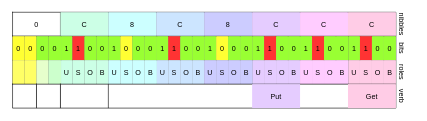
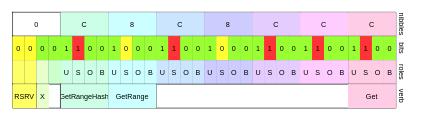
  <mxCell id="0" />
  <mxCell id="1" parent="0" />
  <mxCell id="2" value="" style="shape=table;startSize=0;container=1;collapsible=0;childLayout=tableLayout;" parent="1" vertex="1"><mxGeometry x="20" y="20" width="640" height="40" as="geometry" /></mxCell>
  <mxCell id="3" value="" style="shape=partialRectangle;collapsible=0;dropTarget=0;pointerEvents=0;fillColor=none;top=0;left=0;bottom=0;right=0;points=[[0,0.5],[1,0.5]];portConstraint=eastwest;" parent="2" vertex="1"><mxGeometry width="640" height="40" as="geometry" /></mxCell>
  <mxCell id="4" value="0" style="shape=partialRectangle;connectable=0;overflow=hidden;fillColor=none;top=0;left=0;bottom=0;right=0;" parent="3" vertex="1"><mxGeometry width="80" height="40" as="geometry" /></mxCell>
  <mxCell id="5" value="C" style="shape=partialRectangle;connectable=0;overflow=hidden;top=0;left=0;bottom=0;right=0;fillColor=#CCFFE6;" parent="3" vertex="1"><mxGeometry x="80" width="80" height="40" as="geometry" /></mxCell>
  <mxCell id="6" value="8" style="shape=partialRectangle;connectable=0;overflow=hidden;top=0;left=0;bottom=0;right=0;fillColor=#CCFFFF;" parent="3" vertex="1"><mxGeometry x="160" width="80" height="40" as="geometry" /></mxCell>
  <mxCell id="7" value="C" style="shape=partialRectangle;connectable=0;overflow=hidden;top=0;left=0;bottom=0;right=0;fillColor=#CCE5FF;" parent="3" vertex="1"><mxGeometry x="240" width="80" height="40" as="geometry" /></mxCell>
  <mxCell id="8" value="8" style="shape=partialRectangle;connectable=0;overflow=hidden;top=0;left=0;bottom=0;right=0;fillColor=#CCCCFF;" parent="3" vertex="1"><mxGeometry x="320" width="80" height="40" as="geometry" /></mxCell>
  <mxCell id="9" value="C" style="shape=partialRectangle;connectable=0;overflow=hidden;top=0;left=0;bottom=0;right=0;fillColor=#E5CCFF;" parent="3" vertex="1"><mxGeometry x="400" width="80" height="40" as="geometry" /></mxCell>
  <mxCell id="10" value="C" style="shape=partialRectangle;connectable=0;overflow=hidden;top=0;left=0;bottom=0;right=0;fillColor=#FFCCFF;" parent="3" vertex="1"><mxGeometry x="480" width="80" height="40" as="geometry" /></mxCell>
  <mxCell id="11" value="C" style="shape=partialRectangle;connectable=0;overflow=hidden;top=0;left=0;bottom=0;right=0;fillColor=#FFCCE6;" parent="3" vertex="1"><mxGeometry x="560" width="80" height="40" as="geometry" /></mxCell>
  <mxCell id="12" value="" style="shape=table;startSize=0;container=1;collapsible=0;childLayout=tableLayout;" parent="1" vertex="1"><mxGeometry x="20" y="60" width="640" height="80" as="geometry" /></mxCell>
  <mxCell id="13" value="" style="shape=partialRectangle;collapsible=0;dropTarget=0;pointerEvents=0;fillColor=none;top=0;left=0;bottom=0;right=0;points=[[0,0.5],[1,0.5]];portConstraint=eastwest;" parent="12" vertex="1"><mxGeometry width="640" height="40" as="geometry" /></mxCell>
  <mxCell id="14" value="0" style="shape=partialRectangle;connectable=0;overflow=hidden;top=0;left=0;bottom=0;right=0;fillColor=#FFFF33;" parent="13" vertex="1"><mxGeometry width="20" height="40" as="geometry" /></mxCell>
  <mxCell id="15" value="0" style="shape=partialRectangle;connectable=0;overflow=hidden;top=0;left=0;bottom=0;right=0;fillColor=#FFFF33;" parent="13" vertex="1"><mxGeometry x="20" width="20" height="40" as="geometry" /></mxCell>
  <mxCell id="16" value="0" style="shape=partialRectangle;connectable=0;overflow=hidden;top=0;left=0;bottom=0;right=0;fillColor=#99FF33;" parent="13" vertex="1"><mxGeometry x="40" width="20" height="40" as="geometry" /></mxCell>
  <mxCell id="17" value="0" style="shape=partialRectangle;connectable=0;overflow=hidden;top=0;left=0;bottom=0;right=0;fillColor=#99FF33;" parent="13" vertex="1"><mxGeometry x="60" width="21" height="40" as="geometry" /></mxCell>
  <mxCell id="18" value="1" style="shape=partialRectangle;connectable=0;overflow=hidden;top=0;left=0;bottom=0;right=0;fillColor=#99FF33;" parent="13" vertex="1"><mxGeometry x="81" width="19" height="40" as="geometry" /></mxCell>
  <mxCell id="19" value="1" style="shape=partialRectangle;connectable=0;overflow=hidden;top=0;left=0;bottom=0;right=0;fillColor=#FF3333;" parent="13" vertex="1"><mxGeometry x="100" width="20" height="40" as="geometry" /></mxCell>
  <mxCell id="20" value="0" style="shape=partialRectangle;connectable=0;overflow=hidden;top=0;left=0;bottom=0;right=0;fillColor=#99FF33;" parent="13" vertex="1"><mxGeometry x="120" width="20" height="40" as="geometry" /></mxCell>
  <mxCell id="21" value="0" style="shape=partialRectangle;connectable=0;overflow=hidden;top=0;left=0;bottom=0;right=0;fillColor=#99FF33;" parent="13" vertex="1"><mxGeometry x="140" width="20" height="40" as="geometry" /></mxCell>
  <mxCell id="22" value="1" style="shape=partialRectangle;connectable=0;overflow=hidden;top=0;left=0;bottom=0;right=0;fillColor=#99FF33;" parent="13" vertex="1"><mxGeometry x="160" width="20" height="40" as="geometry" /></mxCell>
  <mxCell id="23" value="0" style="shape=partialRectangle;connectable=0;overflow=hidden;top=0;left=0;bottom=0;right=0;fillColor=#FFFF33;" parent="13" vertex="1"><mxGeometry x="180" width="20" height="40" as="geometry" /></mxCell>
  <mxCell id="24" value="0" style="shape=partialRectangle;connectable=0;overflow=hidden;top=0;left=0;bottom=0;right=0;fillColor=#99FF33;" parent="13" vertex="1"><mxGeometry x="200" width="20" height="40" as="geometry" /></mxCell>
  <mxCell id="25" value="0" style="shape=partialRectangle;connectable=0;overflow=hidden;top=0;left=0;bottom=0;right=0;fillColor=#99FF33;" parent="13" vertex="1"><mxGeometry x="220" width="21" height="40" as="geometry" /></mxCell>
  <mxCell id="26" value="1" style="shape=partialRectangle;connectable=0;overflow=hidden;top=0;left=0;bottom=0;right=0;fillColor=#99FF33;" parent="13" vertex="1"><mxGeometry x="241" width="19" height="40" as="geometry" /></mxCell>
  <mxCell id="27" value="1" style="shape=partialRectangle;connectable=0;overflow=hidden;top=0;left=0;bottom=0;right=0;fillColor=#FF3333;" parent="13" vertex="1"><mxGeometry x="260" width="20" height="40" as="geometry" /></mxCell>
  <mxCell id="28" value="0" style="shape=partialRectangle;connectable=0;overflow=hidden;top=0;left=0;bottom=0;right=0;fillColor=#99FF33;" parent="13" vertex="1"><mxGeometry x="280" width="20" height="40" as="geometry" /></mxCell>
  <mxCell id="29" value="0" style="shape=partialRectangle;connectable=0;overflow=hidden;top=0;left=0;bottom=0;right=0;fillColor=#99FF33;" parent="13" vertex="1"><mxGeometry x="300" width="20" height="40" as="geometry" /></mxCell>
  <mxCell id="30" value="1" style="shape=partialRectangle;connectable=0;overflow=hidden;top=0;left=0;bottom=0;right=0;fillColor=#99FF33;" parent="13" vertex="1"><mxGeometry x="320" width="20" height="40" as="geometry" /></mxCell>
  <mxCell id="31" value="0" style="shape=partialRectangle;connectable=0;overflow=hidden;top=0;left=0;bottom=0;right=0;fillColor=#FFFF33;" parent="13" vertex="1"><mxGeometry x="340" width="20" height="40" as="geometry" /></mxCell>
  <mxCell id="32" value="0" style="shape=partialRectangle;connectable=0;overflow=hidden;top=0;left=0;bottom=0;right=0;fillColor=#99FF33;" parent="13" vertex="1"><mxGeometry x="360" width="20" height="40" as="geometry" /></mxCell>
  <mxCell id="33" value="0" style="shape=partialRectangle;connectable=0;overflow=hidden;top=0;left=0;bottom=0;right=0;fillColor=#99FF33;" parent="13" vertex="1"><mxGeometry x="380" width="21" height="40" as="geometry" /></mxCell>
  <mxCell id="34" value="1" style="shape=partialRectangle;connectable=0;overflow=hidden;top=0;left=0;bottom=0;right=0;fillColor=#99FF33;" parent="13" vertex="1"><mxGeometry x="401" width="19" height="40" as="geometry" /></mxCell>
  <mxCell id="35" value="1" style="shape=partialRectangle;connectable=0;overflow=hidden;top=0;left=0;bottom=0;right=0;fillColor=#FF3333;" parent="13" vertex="1"><mxGeometry x="420" width="20" height="40" as="geometry" /></mxCell>
  <mxCell id="36" value="0" style="shape=partialRectangle;connectable=0;overflow=hidden;top=0;left=0;bottom=0;right=0;fillColor=#99FF33;" parent="13" vertex="1"><mxGeometry x="440" width="20" height="40" as="geometry" /></mxCell>
  <mxCell id="37" value="0" style="shape=partialRectangle;connectable=0;overflow=hidden;top=0;left=0;bottom=0;right=0;fillColor=#99FF33;" parent="13" vertex="1"><mxGeometry x="460" width="20" height="40" as="geometry" /></mxCell>
  <mxCell id="38" value="1" style="shape=partialRectangle;connectable=0;overflow=hidden;top=0;left=0;bottom=0;right=0;fillColor=#99FF33;" parent="13" vertex="1"><mxGeometry x="480" width="20" height="40" as="geometry" /></mxCell>
  <mxCell id="39" value="1" style="shape=partialRectangle;connectable=0;overflow=hidden;top=0;left=0;bottom=0;right=0;fillColor=#FF3333;" parent="13" vertex="1"><mxGeometry x="500" width="20" height="40" as="geometry" /></mxCell>
  <mxCell id="40" value="0" style="shape=partialRectangle;connectable=0;overflow=hidden;top=0;left=0;bottom=0;right=0;fillColor=#99FF33;" parent="13" vertex="1"><mxGeometry x="520" width="20" height="40" as="geometry" /></mxCell>
  <mxCell id="41" value="0" style="shape=partialRectangle;connectable=0;overflow=hidden;top=0;left=0;bottom=0;right=0;fillColor=#99FF33;" parent="13" vertex="1"><mxGeometry x="540" width="21" height="40" as="geometry" /></mxCell>
  <mxCell id="42" value="1" style="shape=partialRectangle;connectable=0;overflow=hidden;top=0;left=0;bottom=0;right=0;fillColor=#99FF33;" parent="13" vertex="1"><mxGeometry x="561" width="19" height="40" as="geometry" /></mxCell>
  <mxCell id="43" value="1" style="shape=partialRectangle;connectable=0;overflow=hidden;top=0;left=0;bottom=0;right=0;fillColor=#FF3333;" parent="13" vertex="1"><mxGeometry x="580" width="20" height="40" as="geometry" /></mxCell>
  <mxCell id="44" value="0" style="shape=partialRectangle;connectable=0;overflow=hidden;top=0;left=0;bottom=0;right=0;fillColor=#99FF33;" parent="13" vertex="1"><mxGeometry x="600" width="20" height="40" as="geometry" /></mxCell>
  <mxCell id="45" value="0" style="shape=partialRectangle;connectable=0;overflow=hidden;top=0;left=0;bottom=0;right=0;fillColor=#99FF33;" parent="13" vertex="1"><mxGeometry x="620" width="20" height="40" as="geometry" /></mxCell>
  <mxCell id="46" value="" style="shape=partialRectangle;collapsible=0;dropTarget=0;pointerEvents=0;fillColor=none;top=0;left=0;bottom=0;right=0;points=[[0,0.5],[1,0.5]];portConstraint=eastwest;" parent="12" vertex="1"><mxGeometry y="40" width="640" height="40" as="geometry" /></mxCell>
  <mxCell id="47" value="" style="shape=partialRectangle;connectable=0;overflow=hidden;top=0;left=0;bottom=0;right=0;fillColor=#FFFF66;" parent="46" vertex="1"><mxGeometry width="20" height="40" as="geometry" /></mxCell>
  <mxCell id="48" value="" style="shape=partialRectangle;connectable=0;overflow=hidden;top=0;left=0;bottom=0;right=0;fillColor=#FFFF66;" parent="46" vertex="1"><mxGeometry x="20" width="20" height="40" as="geometry" /></mxCell>
  <mxCell id="49" value="" style="shape=partialRectangle;connectable=0;overflow=hidden;top=0;left=0;bottom=0;right=0;fillColor=#E6FFCC;" parent="46" vertex="1"><mxGeometry x="40" width="20" height="40" as="geometry" /></mxCell>
  <mxCell id="50" value="" style="shape=partialRectangle;connectable=0;overflow=hidden;top=0;left=0;bottom=0;right=0;fillColor=#CCFFCC;" parent="46" vertex="1"><mxGeometry x="60" width="21" height="40" as="geometry" /></mxCell>
  <mxCell id="51" value="U" style="shape=partialRectangle;connectable=0;overflow=hidden;top=0;left=0;bottom=0;right=0;fillColor=#CCFFE6;" parent="46" vertex="1"><mxGeometry x="81" width="19" height="40" as="geometry" /></mxCell>
  <mxCell id="52" value="S" style="shape=partialRectangle;connectable=0;overflow=hidden;top=0;left=0;bottom=0;right=0;fillColor=#CCFFE6;" parent="46" vertex="1"><mxGeometry x="100" width="20" height="40" as="geometry" /></mxCell>
  <mxCell id="53" value="O" style="shape=partialRectangle;connectable=0;overflow=hidden;top=0;left=0;bottom=0;right=0;fillColor=#CCFFE6;" parent="46" vertex="1"><mxGeometry x="120" width="20" height="40" as="geometry" /></mxCell>
  <mxCell id="54" value="B" style="shape=partialRectangle;connectable=0;overflow=hidden;top=0;left=0;bottom=0;right=0;fillColor=#CCFFE6;" parent="46" vertex="1"><mxGeometry x="140" width="20" height="40" as="geometry" /></mxCell>
  <mxCell id="55" value="U" style="shape=partialRectangle;connectable=0;overflow=hidden;top=0;left=0;bottom=0;right=0;fillColor=#CCFFFF;" parent="46" vertex="1"><mxGeometry x="160" width="20" height="40" as="geometry" /></mxCell>
  <mxCell id="56" value="S" style="shape=partialRectangle;connectable=0;overflow=hidden;top=0;left=0;bottom=0;right=0;fillColor=#CCFFFF;" parent="46" vertex="1"><mxGeometry x="180" width="20" height="40" as="geometry" /></mxCell>
  <mxCell id="57" value="O" style="shape=partialRectangle;connectable=0;overflow=hidden;top=0;left=0;bottom=0;right=0;fillColor=#CCFFFF;" parent="46" vertex="1"><mxGeometry x="200" width="20" height="40" as="geometry" /></mxCell>
  <mxCell id="58" value="B" style="shape=partialRectangle;connectable=0;overflow=hidden;top=0;left=0;bottom=0;right=0;fillColor=#CCFFFF;" parent="46" vertex="1"><mxGeometry x="220" width="21" height="40" as="geometry" /></mxCell>
  <mxCell id="59" value="U" style="shape=partialRectangle;connectable=0;overflow=hidden;top=0;left=0;bottom=0;right=0;fillColor=#CCE5FF;" parent="46" vertex="1"><mxGeometry x="241" width="19" height="40" as="geometry" /></mxCell>
  <mxCell id="60" value="S" style="shape=partialRectangle;connectable=0;overflow=hidden;top=0;left=0;bottom=0;right=0;fillColor=#CCE5FF;" parent="46" vertex="1"><mxGeometry x="260" width="20" height="40" as="geometry" /></mxCell>
  <mxCell id="61" value="O" style="shape=partialRectangle;connectable=0;overflow=hidden;top=0;left=0;bottom=0;right=0;fillColor=#CCE5FF;" parent="46" vertex="1"><mxGeometry x="280" width="20" height="40" as="geometry" /></mxCell>
  <mxCell id="62" value="B" style="shape=partialRectangle;connectable=0;overflow=hidden;top=0;left=0;bottom=0;right=0;fillColor=#CCE5FF;" parent="46" vertex="1"><mxGeometry x="300" width="20" height="40" as="geometry" /></mxCell>
  <mxCell id="63" value="U" style="shape=partialRectangle;connectable=0;overflow=hidden;top=0;left=0;bottom=0;right=0;fillColor=#CCCCFF;" parent="46" vertex="1"><mxGeometry x="320" width="20" height="40" as="geometry" /></mxCell>
  <mxCell id="64" value="S" style="shape=partialRectangle;connectable=0;overflow=hidden;top=0;left=0;bottom=0;right=0;fillColor=#CCCCFF;" parent="46" vertex="1"><mxGeometry x="340" width="20" height="40" as="geometry" /></mxCell>
  <mxCell id="65" value="O" style="shape=partialRectangle;connectable=0;overflow=hidden;top=0;left=0;bottom=0;right=0;fillColor=#CCCCFF;" parent="46" vertex="1"><mxGeometry x="360" width="20" height="40" as="geometry" /></mxCell>
  <mxCell id="66" value="B" style="shape=partialRectangle;connectable=0;overflow=hidden;top=0;left=0;bottom=0;right=0;fillColor=#CCCCFF;" parent="46" vertex="1"><mxGeometry x="380" width="21" height="40" as="geometry" /></mxCell>
  <mxCell id="67" value="U" style="shape=partialRectangle;connectable=0;overflow=hidden;top=0;left=0;bottom=0;right=0;fillColor=#E5CCFF;" parent="46" vertex="1"><mxGeometry x="401" width="19" height="40" as="geometry" /></mxCell>
  <mxCell id="68" value="S" style="shape=partialRectangle;connectable=0;overflow=hidden;top=0;left=0;bottom=0;right=0;fillColor=#E5CCFF;" parent="46" vertex="1"><mxGeometry x="420" width="20" height="40" as="geometry" /></mxCell>
  <mxCell id="69" value="O" style="shape=partialRectangle;connectable=0;overflow=hidden;top=0;left=0;bottom=0;right=0;fillColor=#E5CCFF;" parent="46" vertex="1"><mxGeometry x="440" width="20" height="40" as="geometry" /></mxCell>
  <mxCell id="70" value="B" style="shape=partialRectangle;connectable=0;overflow=hidden;top=0;left=0;bottom=0;right=0;fillColor=#E5CCFF;" parent="46" vertex="1"><mxGeometry x="460" width="20" height="40" as="geometry" /></mxCell>
  <mxCell id="71" value="U" style="shape=partialRectangle;connectable=0;overflow=hidden;top=0;left=0;bottom=0;right=0;fillColor=#FFCCFF;" parent="46" vertex="1"><mxGeometry x="480" width="20" height="40" as="geometry" /></mxCell>
  <mxCell id="72" value="S" style="shape=partialRectangle;connectable=0;overflow=hidden;top=0;left=0;bottom=0;right=0;fillColor=#FFCCFF;" parent="46" vertex="1"><mxGeometry x="500" width="20" height="40" as="geometry" /></mxCell>
  <mxCell id="73" value="O" style="shape=partialRectangle;connectable=0;overflow=hidden;top=0;left=0;bottom=0;right=0;fillColor=#FFCCFF;" parent="46" vertex="1"><mxGeometry x="520" width="20" height="40" as="geometry" /></mxCell>
  <mxCell id="74" value="B" style="shape=partialRectangle;connectable=0;overflow=hidden;top=0;left=0;bottom=0;right=0;fillColor=#FFCCFF;" parent="46" vertex="1"><mxGeometry x="540" width="21" height="40" as="geometry" /></mxCell>
  <mxCell id="75" value="U" style="shape=partialRectangle;connectable=0;overflow=hidden;top=0;left=0;bottom=0;right=0;fillColor=#FFCCE6;" parent="46" vertex="1"><mxGeometry x="561" width="19" height="40" as="geometry" /></mxCell>
  <mxCell id="76" value="S" style="shape=partialRectangle;connectable=0;overflow=hidden;top=0;left=0;bottom=0;right=0;fillColor=#FFCCE6;" parent="46" vertex="1"><mxGeometry x="580" width="20" height="40" as="geometry" /></mxCell>
  <mxCell id="77" value="O" style="shape=partialRectangle;connectable=0;overflow=hidden;top=0;left=0;bottom=0;right=0;fillColor=#FFCCE6;" parent="46" vertex="1"><mxGeometry x="600" width="20" height="40" as="geometry" /></mxCell>
  <mxCell id="78" value="B" style="shape=partialRectangle;connectable=0;overflow=hidden;top=0;left=0;bottom=0;right=0;fillColor=#FFCCE6;" parent="46" vertex="1"><mxGeometry x="620" width="20" height="40" as="geometry" /></mxCell>
  <mxCell id="79" value="bits" style="text;strokeColor=none;fillColor=none;align=center;verticalAlign=middle;rounded=0;rotation=90;" parent="1" vertex="1"><mxGeometry x="650" y="70" width="40" height="20" as="geometry" /></mxCell>
  <mxCell id="80" value="nibbles" style="text;strokeColor=none;fillColor=none;align=center;verticalAlign=middle;rounded=0;rotation=90;" parent="1" vertex="1"><mxGeometry x="650" y="30" width="40" height="20" as="geometry" /></mxCell>
  <mxCell id="81" value="" style="shape=table;startSize=0;container=1;collapsible=0;childLayout=tableLayout;" parent="1" vertex="1"><mxGeometry x="100" y="140" width="560" height="40" as="geometry" /></mxCell>
  <mxCell id="82" value="" style="shape=partialRectangle;collapsible=0;dropTarget=0;pointerEvents=0;fillColor=none;top=0;left=0;bottom=0;right=0;points=[[0,0.5],[1,0.5]];portConstraint=eastwest;" parent="81" vertex="1"><mxGeometry width="560" height="40" as="geometry" /></mxCell>
- <mxCell id="85" value="Put" style="shape=partialRectangle;connectable=0;overflow=hidden;top=0;left=0;bottom=0;right=0;fillColor=#E5CCFF;" parent="82" vertex="1"><mxGeometry x="320" width="80" height="40" as="geometry" /></mxCell>
+ <mxCell id="83" value="GetRangeHash" style="shape=partialRectangle;connectable=0;overflow=hidden;top=0;left=0;bottom=0;right=0;fillColor=#CCFFE6;" parent="82" vertex="1"><mxGeometry width="80" height="40" as="geometry" /></mxCell>
+ <mxCell id="84" value="GetRange" style="shape=partialRectangle;connectable=0;overflow=hidden;top=0;left=0;bottom=0;right=0;fillColor=#CCFFFF;" parent="82" vertex="1"><mxGeometry x="80" width="80" height="40" as="geometry" /></mxCell>
  <mxCell id="86" value="Get" style="shape=partialRectangle;connectable=0;overflow=hidden;top=0;left=0;bottom=0;right=0;fillColor=#FFCCE6;" parent="82" vertex="1"><mxGeometry x="480" width="80" height="40" as="geometry" /></mxCell>
  <mxCell id="87" value="" style="shape=table;startSize=0;container=1;collapsible=0;childLayout=tableLayout;" parent="1" vertex="1"><mxGeometry x="60" y="140" width="40" height="40" as="geometry" /></mxCell>
  <mxCell id="88" value="" style="shape=partialRectangle;collapsible=0;dropTarget=0;pointerEvents=0;fillColor=none;top=0;left=0;bottom=0;right=0;points=[[0,0.5],[1,0.5]];portConstraint=eastwest;" parent="87" vertex="1"><mxGeometry width="40" height="40" as="geometry" /></mxCell>
+ <mxCell id="89" value="X" style="shape=partialRectangle;connectable=0;overflow=hidden;top=0;left=0;bottom=0;right=0;fillColor=#E6FFCC;" parent="88" vertex="1"><mxGeometry width="21" height="40" as="geometry" /></mxCell>
  <mxCell id="90" value="" style="shape=table;startSize=0;container=1;collapsible=0;childLayout=tableLayout;" parent="1" vertex="1"><mxGeometry x="20" y="140" width="40" height="40" as="geometry" /></mxCell>
  <mxCell id="91" value="" style="shape=partialRectangle;collapsible=0;dropTarget=0;pointerEvents=0;fillColor=none;top=0;left=0;bottom=0;right=0;points=[[0,0.5],[1,0.5]];portConstraint=eastwest;" parent="90" vertex="1"><mxGeometry width="40" height="40" as="geometry" /></mxCell>
+ <mxCell id="92" value="RSRV" style="shape=partialRectangle;connectable=0;overflow=hidden;top=0;left=0;bottom=0;right=0;fillColor=#FFFF66;" parent="91" vertex="1"><mxGeometry width="40" height="40" as="geometry" /></mxCell>
  <mxCell id="93" value="verb" style="text;strokeColor=none;fillColor=none;align=center;verticalAlign=middle;rounded=0;rotation=90;" parent="1" vertex="1"><mxGeometry x="650" y="150" width="40" height="20" as="geometry" /></mxCell>
  <mxCell id="94" value="roles" style="text;strokeColor=none;fillColor=none;align=center;verticalAlign=middle;rounded=0;rotation=90;" parent="1" vertex="1"><mxGeometry x="650" y="110" width="40" height="20" as="geometry" /></mxCell>
